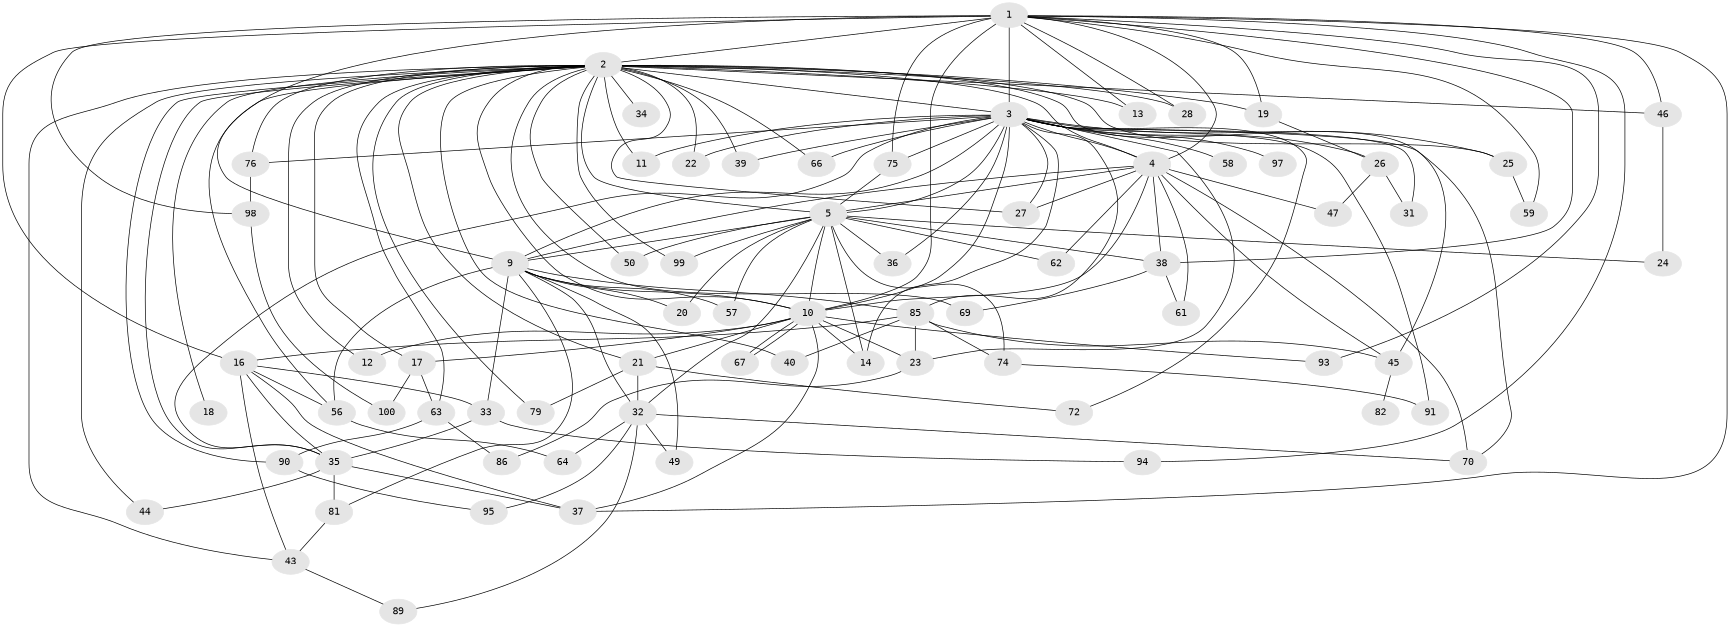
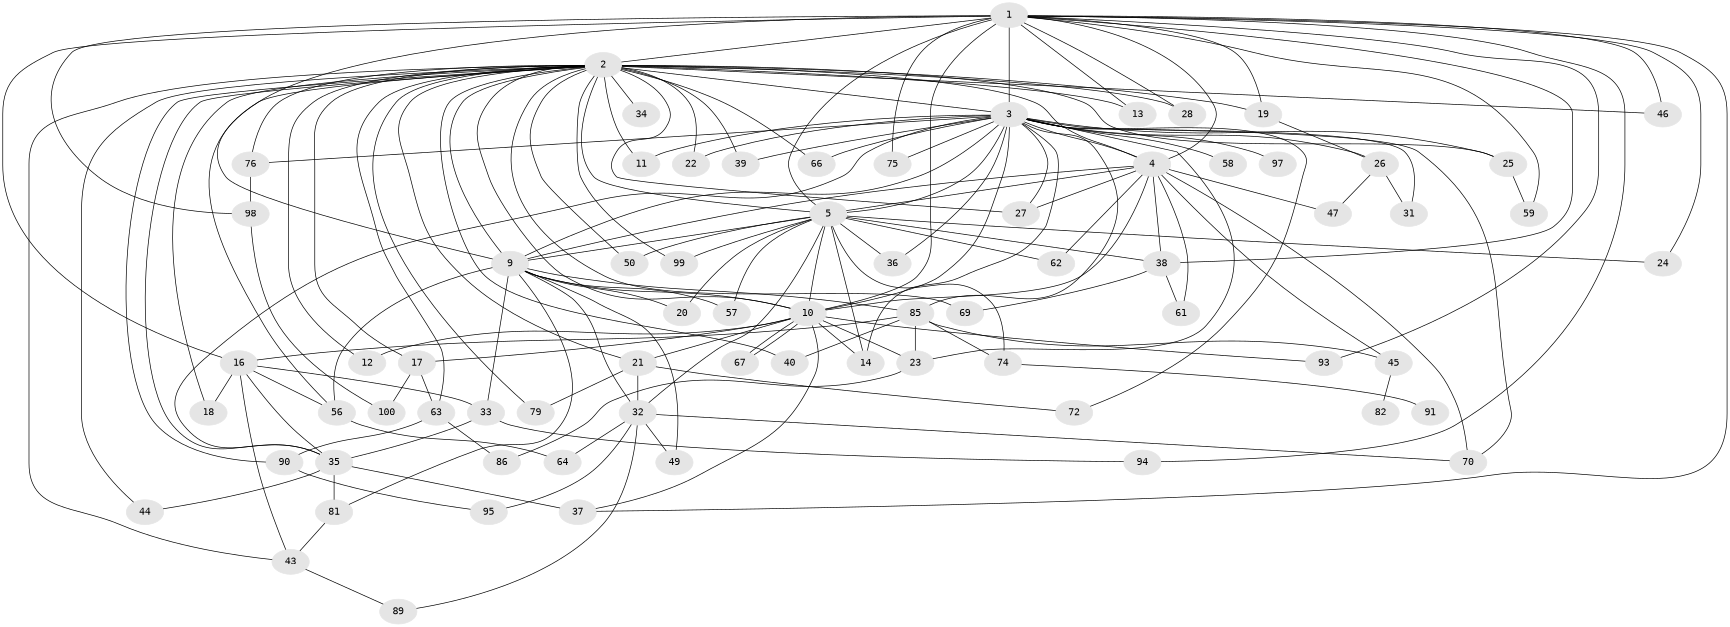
  graph {
    fontname="DejaVu Sans Mono"
    node [color=gray90 fontname="DejaVu Sans Mono" style=filled]
    edge [fontname="DejaVu Sans Mono"]
    1 [super="+6"]
    2 [super="+7"]
    3 [super="+8"]
    4 [super="+54"]
    5 [super="+60"]
    9 [super="+77"]
    10 [super="+92"]
    13 [super="+83"]
    16 [super="+68"]
    19
    24
    28
    37
    38 [super="+84"]
    46
    59
    75
    93
    94
    98
    11
    12
    17 [super="+73"]
    18
    21
    22
    25
    27 [super="+42"]
    34
    35 [super="+71"]
    39
    40 [super="+52"]
    43
    44
    50
    56 [super="+88"]
    63
    66
    69
    76 [super="+80"]
    79
    90
    n43 [label=99]
    14 [super="+51"]
    n45 [label=85 super="+81"]
    23 [super="+48"]
    26
    31
    36
    58
    70 [super="+99"]
    72
    91
    97
    45
    47
    61
    62
    20
    32 [super="+53"]
    n61 [label=57]
    74
    33 [super="+57"]
    n64 [label=81 super="+85"]
    49
    67
    100
    89
    64
    86
    95
    82
    1 -- 2 [weight=4]
    1 -- 3 [weight=4]
    1 -- 4 [weight=2]
-   75 -- 5 [weight=2]
+   1 -- 5 [weight=2]
    1 -- 9 [weight=2]
    1 -- 10 [weight=2]
    1 -- 13 [weight=2]
    1 -- 16
    1 -- 19
-   46 -- 24
+   1 -- 24
    1 -- 28
    1 -- 37
    1 -- 38
    1 -- 46
    1 -- 59
    1 -- 75
    1 -- 93
    1 -- 94
    1 -- 98
    2 -- 3 [weight=4]
    2 -- 4 [weight=2]
    2 -- 5 [weight=2]
-   2 -- 45 [weight=3]
+   2 -- 9 [weight=3]
    2 -- 10 [weight=2]
    2 -- 13
    2 -- 19
    2 -- 28
    2 -- 46
    2 -- 11
    2 -- 12
    2 -- 17
    2 -- 18
    2 -- 21
    2 -- 22
    2 -- 25
    2 -- 27
    2 -- 34
    2 -- 35
    2 -- 39
    2 -- 40
    2 -- 43
    2 -- 44
    2 -- 50
    2 -- 56
    2 -- 63
    2 -- 66
    2 -- 69
    2 -- 76
    2 -- 79
    2 -- 90
    2 -- n43
    3 -- 4 [weight=3]
    3 -- 5 [weight=2]
    3 -- 9 [weight=2]
    3 -- 10 [weight=2]
    3 -- 75
    3 -- 11
    3 -- 22
    3 -- 25
    3 -- 27
    3 -- 35
    3 -- 39
    3 -- 66
    3 -- 76 [weight=2]
    3 -- 14
    3 -- n45
    3 -- 23
    3 -- 26
    3 -- 31
    3 -- 36
    3 -- 58
    3 -- 70
    3 -- 72
-   3 -- 91
    3 -- 97
    4 -- 5 [weight=2]
    4 -- 9
    4 -- 10 [weight=2]
    4 -- 38
    4 -- 27
    4 -- 70
    4 -- 45
    4 -- 47
    4 -- 61
    4 -- 62
    5 -- 9
    5 -- 10
    5 -- 24
    5 -- 38
    5 -- 50
    5 -- n43
    5 -- 14
    5 -- 36
    5 -- 62
    5 -- 20
    5 -- 32
    5 -- n61
    5 -- 74
    9 -- 10
    9 -- 56
    9 -- n45
    9 -- 20
    9 -- 32
    9 -- n61
    9 -- 33
    9 -- n64
    9 -- 49
    10 -- 37
    10 -- 93
    10 -- 12
    10 -- 17
    10 -- 21
    10 -- 14
    10 -- 23 [weight=2]
    10 -- 67
    10 -- 67
-   16 -- 37
+   16 -- 18
    16 -- 35
    16 -- 43
    16 -- 56
    16 -- 33
    19 -- 26
    38 -- 69
    38 -- 61
    98 -- 100
    17 -- 63
    17 -- 100
    21 -- 79
    21 -- 72
    21 -- 32
    25 -- 59
    35 -- 37
    35 -- 44
    35 -- n64
    43 -- 89
    56 -- 64
    63 -- 90
    63 -- 86
    76 -- 98
    90 -- 95
    n45 -- 16
    n45 -- 40
    n45 -- 23
    n45 -- 45
    n45 -- 74
    23 -- 86
    26 -- 31
    26 -- 47
    45 -- 82
    32 -- 70
    32 -- 49
    32 -- 89
    32 -- 64
    32 -- 95
    74 -- 91
    33 -- 94
    33 -- 35
    n64 -- 43
  }
